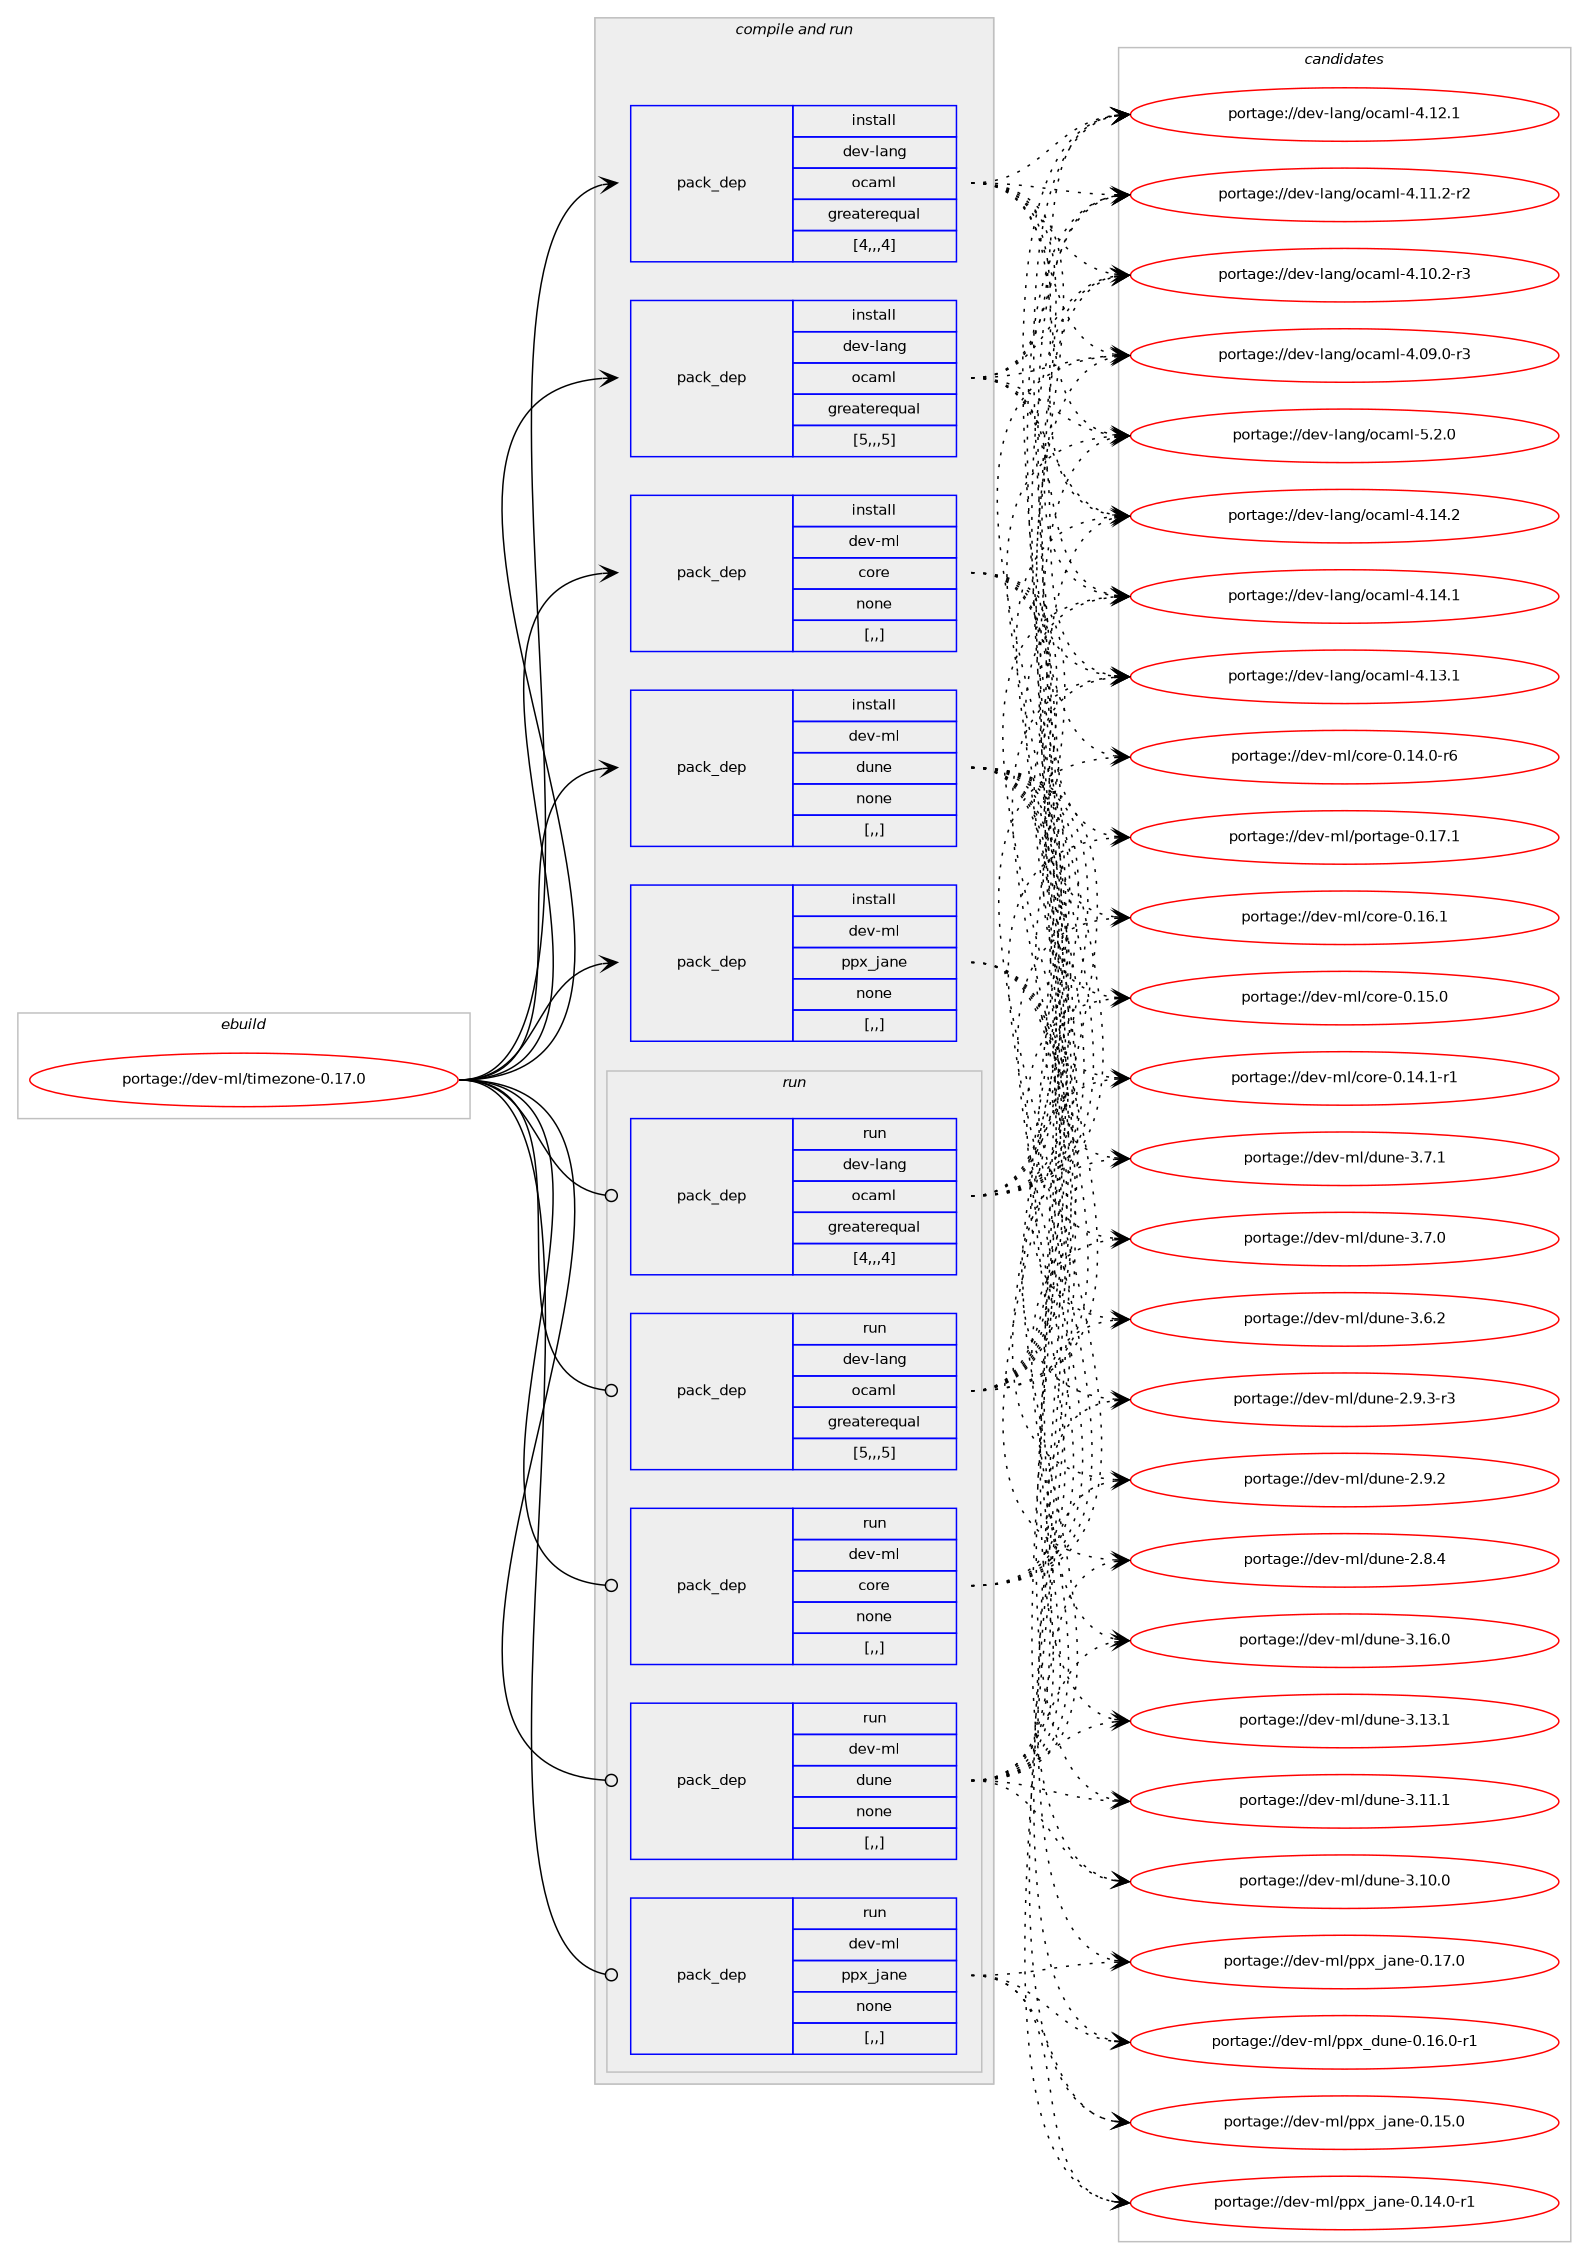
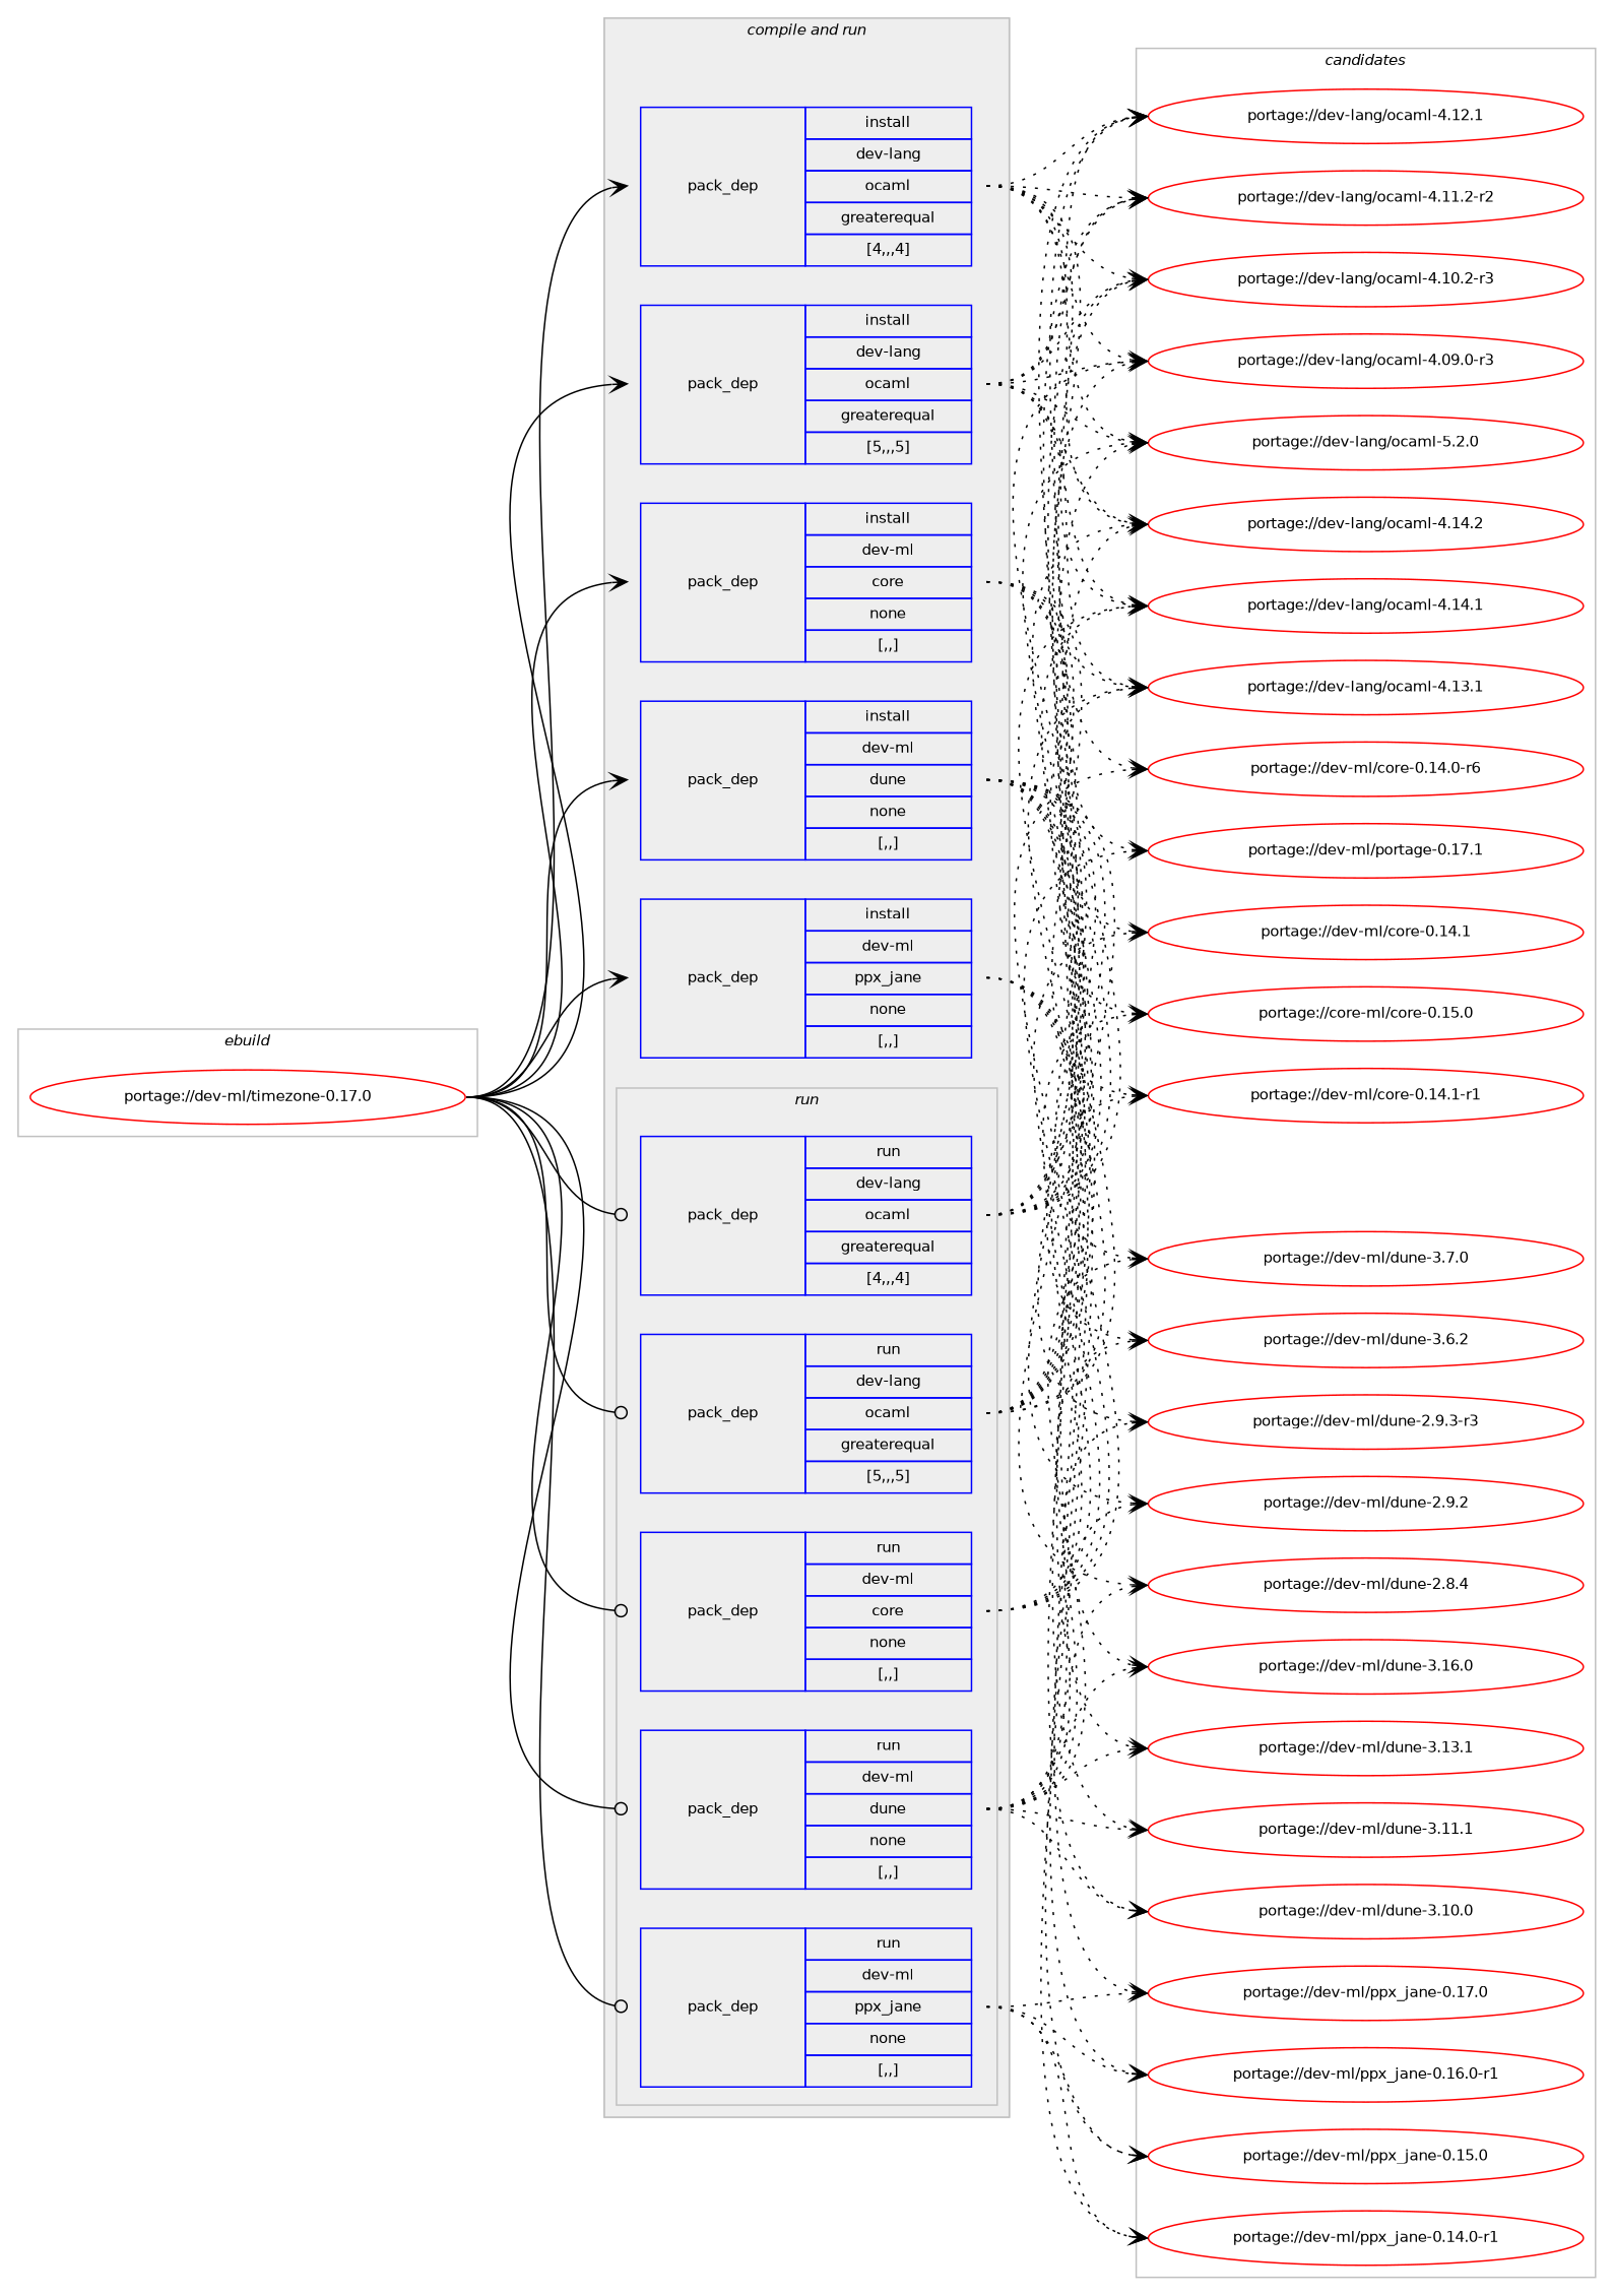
  digraph {
    compound=true
    concentrate=true
    fontname=Helvetica
    fontsize=10
    newrank=true
    rankdir=LR
    ranksep=1.5
    node [color=red fontname=Helvetica fontsize=10]
    edge [arrowhead=vee headport=w style=dotted tailport=e weight=100]
    n1 [label="portage://dev-ml/timezone-0.17.0" width=4]
    n2 [color=blue label=<<TABLE BORDER="0" CELLBORDER="1" CELLSPACING="0" CELLPADDING="4" WIDTH="220"><TR><TD ROWSPAN="6" CELLPADDING="30">pack_dep</TD></TR><TR><TD WIDTH="110">install</TD></TR><TR><TD>dev-lang</TD></TR><TR><TD>ocaml</TD></TR><TR><TD>greaterequal</TD></TR><TR><TD>[4,,,4]</TD></TR></TABLE>> shape=none]
    n3 [color=blue label=<<TABLE BORDER="0" CELLBORDER="1" CELLSPACING="0" CELLPADDING="4" WIDTH="220"><TR><TD ROWSPAN="6" CELLPADDING="30">pack_dep</TD></TR><TR><TD WIDTH="110">install</TD></TR><TR><TD>dev-lang</TD></TR><TR><TD>ocaml</TD></TR><TR><TD>greaterequal</TD></TR><TR><TD>[5,,,5]</TD></TR></TABLE>> shape=none]
    n4 [color=blue label=<<TABLE BORDER="0" CELLBORDER="1" CELLSPACING="0" CELLPADDING="4" WIDTH="220"><TR><TD ROWSPAN="6" CELLPADDING="30">pack_dep</TD></TR><TR><TD WIDTH="110">install</TD></TR><TR><TD>dev-ml</TD></TR><TR><TD>core</TD></TR><TR><TD>none</TD></TR><TR><TD>[,,]</TD></TR></TABLE>> shape=none]
    n5 [color=blue label=<<TABLE BORDER="0" CELLBORDER="1" CELLSPACING="0" CELLPADDING="4" WIDTH="220"><TR><TD ROWSPAN="6" CELLPADDING="30">pack_dep</TD></TR><TR><TD WIDTH="110">install</TD></TR><TR><TD>dev-ml</TD></TR><TR><TD>dune</TD></TR><TR><TD>none</TD></TR><TR><TD>[,,]</TD></TR></TABLE>> shape=none]
    n6 [color=blue label=<<TABLE BORDER="0" CELLBORDER="1" CELLSPACING="0" CELLPADDING="4" WIDTH="220"><TR><TD ROWSPAN="6" CELLPADDING="30">pack_dep</TD></TR><TR><TD WIDTH="110">install</TD></TR><TR><TD>dev-ml</TD></TR><TR><TD>ppx_jane</TD></TR><TR><TD>none</TD></TR><TR><TD>[,,]</TD></TR></TABLE>> shape=none]
    n7 [color=blue label=<<TABLE BORDER="0" CELLBORDER="1" CELLSPACING="0" CELLPADDING="4" WIDTH="220"><TR><TD ROWSPAN="6" CELLPADDING="30">pack_dep</TD></TR><TR><TD WIDTH="110">run</TD></TR><TR><TD>dev-lang</TD></TR><TR><TD>ocaml</TD></TR><TR><TD>greaterequal</TD></TR><TR><TD>[4,,,4]</TD></TR></TABLE>> shape=none]
    n8 [color=blue label=<<TABLE BORDER="0" CELLBORDER="1" CELLSPACING="0" CELLPADDING="4" WIDTH="220"><TR><TD ROWSPAN="6" CELLPADDING="30">pack_dep</TD></TR><TR><TD WIDTH="110">run</TD></TR><TR><TD>dev-lang</TD></TR><TR><TD>ocaml</TD></TR><TR><TD>greaterequal</TD></TR><TR><TD>[5,,,5]</TD></TR></TABLE>> shape=none]
    n9 [color=blue label=<<TABLE BORDER="0" CELLBORDER="1" CELLSPACING="0" CELLPADDING="4" WIDTH="220"><TR><TD ROWSPAN="6" CELLPADDING="30">pack_dep</TD></TR><TR><TD WIDTH="110">run</TD></TR><TR><TD>dev-ml</TD></TR><TR><TD>core</TD></TR><TR><TD>none</TD></TR><TR><TD>[,,]</TD></TR></TABLE>> shape=none]
    n10 [color=blue label=<<TABLE BORDER="0" CELLBORDER="1" CELLSPACING="0" CELLPADDING="4" WIDTH="220"><TR><TD ROWSPAN="6" CELLPADDING="30">pack_dep</TD></TR><TR><TD WIDTH="110">run</TD></TR><TR><TD>dev-ml</TD></TR><TR><TD>dune</TD></TR><TR><TD>none</TD></TR><TR><TD>[,,]</TD></TR></TABLE>> shape=none]
    n11 [color=blue label=<<TABLE BORDER="0" CELLBORDER="1" CELLSPACING="0" CELLPADDING="4" WIDTH="220"><TR><TD ROWSPAN="6" CELLPADDING="30">pack_dep</TD></TR><TR><TD WIDTH="110">run</TD></TR><TR><TD>dev-ml</TD></TR><TR><TD>ppx_jane</TD></TR><TR><TD>none</TD></TR><TR><TD>[,,]</TD></TR></TABLE>> shape=none]
    n12 [label="portage://dev-lang/ocaml-5.2.0" width=4]
    n13 [label="portage://dev-lang/ocaml-4.14.2" width=4]
    n14 [label="portage://dev-lang/ocaml-4.14.1" width=4]
    n15 [label="portage://dev-lang/ocaml-4.13.1" width=4]
    n16 [label="portage://dev-lang/ocaml-4.12.1" width=4]
    n17 [label="portage://dev-lang/ocaml-4.11.2-r2" width=4]
    n18 [label="portage://dev-lang/ocaml-4.10.2-r3" width=4]
    n19 [label="portage://dev-lang/ocaml-4.09.0-r3" width=4]
    n20 [label="portage://dev-ml/portage-0.17.1" width=4]
-   n21 [label="portage://dev-ml/core-0.16.1" width=4]
-   n22 [label="portage://dev-ml/core-0.15.0" width=4]
+   n21 [label="portage://dev-ml/core-0.14.1" width=4]
+   n22 [label="portage://core-ml/core-0.15.0" width=4]
    n23 [label="portage://dev-ml/core-0.14.1-r1" width=4]
    n24 [label="portage://dev-ml/core-0.14.0-r6" width=4]
    n25 [label="portage://dev-ml/dune-3.16.0" width=4]
    n26 [label="portage://dev-ml/dune-3.13.1" width=4]
    n27 [label="portage://dev-ml/dune-3.11.1" width=4]
    n28 [label="portage://dev-ml/dune-3.10.0" width=4]
-   n29 [label="portage://dev-ml/dune-3.7.1" width=4]
    n30 [label="portage://dev-ml/dune-3.7.0" width=4]
    n31 [label="portage://dev-ml/dune-3.6.2" width=4]
    n32 [label="portage://dev-ml/dune-2.9.3-r3" width=4]
    n33 [label="portage://dev-ml/dune-2.9.2" width=4]
    n34 [label="portage://dev-ml/dune-2.8.4" width=4]
    n35 [label="portage://dev-ml/ppx_jane-0.17.0" width=4]
-   n36 [label="portage://dev-ml/ppx_dune-0.16.0-r1" width=4]
+   n36 [label="portage://dev-ml/ppx_jane-0.16.0-r1" width=4]
    n37 [label="portage://dev-ml/ppx_jane-0.15.0" width=4]
    n38 [label="portage://dev-ml/ppx_jane-0.14.0-r1" width=4]
    subgraph cluster_1 {
      color=gray
      label=<<i>ebuild</i>>
      n1
    }
    subgraph cluster_2 {
      color=gray
      label=<<i>dependencies</i>>
      subgraph cluster_3 {
        color=gray
        fillcolor="#eeeeee"
        label=<<i>compile</i>>
        style=filled
        subgraph sub_4 {
          color=gray
          fillcolor="#eeeeee"
          label=<<i>compile</i>>
          style=filled
          n2
        }
        subgraph sub_5 {
          color=gray
          fillcolor="#eeeeee"
          label=<<i>compile</i>>
          style=filled
          n3
        }
        subgraph sub_6 {
          color=gray
          fillcolor="#eeeeee"
          label=<<i>compile</i>>
          style=filled
          n4
        }
        subgraph sub_7 {
          color=gray
          fillcolor="#eeeeee"
          label=<<i>compile</i>>
          style=filled
          n5
        }
        subgraph sub_8 {
          color=gray
          fillcolor="#eeeeee"
          label=<<i>compile</i>>
          style=filled
          n6
        }
      }
      subgraph cluster_9 {
        color=gray
        fillcolor="#eeeeee"
        label=<<i>compile and run</i>>
        style=filled
      }
      subgraph cluster_10 {
        color=gray
        fillcolor="#eeeeee"
        label=<<i>run</i>>
        style=filled
        subgraph sub_11 {
          color=gray
          fillcolor="#eeeeee"
          label=<<i>run</i>>
          style=filled
          n7
        }
        subgraph sub_12 {
          color=gray
          fillcolor="#eeeeee"
          label=<<i>run</i>>
          style=filled
          n8
        }
        subgraph sub_13 {
          color=gray
          fillcolor="#eeeeee"
          label=<<i>run</i>>
          style=filled
          n9
        }
        subgraph sub_14 {
          color=gray
          fillcolor="#eeeeee"
          label=<<i>run</i>>
          style=filled
          n10
        }
        subgraph sub_15 {
          color=gray
          fillcolor="#eeeeee"
          label=<<i>run</i>>
          style=filled
          n11
        }
      }
    }
    subgraph cluster_16 {
      color=gray
      label=<<i>candidates</i>>
      rank=same
      subgraph sub_17 {
        color=black
        label=<<i>candidates</i>>
        nodesep=1
        rank=same
        n12
        n13
        n14
        n15
        n16
        n17
        n18
        n19
      }
      subgraph sub_18 {
        color=black
        label=<<i>candidates</i>>
        nodesep=1
        rank=same
        n12
        n13
        n14
        n15
        n16
        n17
        n18
        n19
      }
      subgraph sub_19 {
        color=black
        label=<<i>candidates</i>>
        nodesep=1
        rank=same
        n12
        n13
        n14
        n15
        n16
        n17
        n18
        n19
      }
      subgraph sub_20 {
        color=black
        label=<<i>candidates</i>>
        nodesep=1
        rank=same
        n20
        n21
        n22
        n23
        n24
      }
      subgraph sub_21 {
        color=black
        label=<<i>candidates</i>>
        nodesep=1
        rank=same
        n25
        n26
        n27
        n28
-       n29
        n30
        n31
        n32
        n33
        n34
      }
      subgraph sub_22 {
        color=black
        label=<<i>candidates</i>>
        nodesep=1
        rank=same
        n35
        n36
        n37
        n38
      }
      subgraph sub_23 {
        color=black
        label=<<i>candidates</i>>
        nodesep=1
        rank=same
        n12
        n13
        n14
        n15
        n16
        n17
        n18
        n19
      }
      subgraph sub_24 {
        color=black
        label=<<i>candidates</i>>
        nodesep=1
        rank=same
        n20
        n21
        n22
        n23
        n24
      }
      subgraph sub_25 {
        color=black
        label=<<i>candidates</i>>
        nodesep=1
        rank=same
        n25
        n26
        n27
        n28
-       n29
        n30
        n31
        n32
        n33
        n34
      }
      subgraph sub_26 {
        color=black
        label=<<i>candidates</i>>
        nodesep=1
        rank=same
        n35
        n36
        n37
        n38
      }
    }
    n1 -> n2 [style=solid weight=20]
    n1 -> n3 [style=solid weight=20]
    n1 -> n4 [style=solid weight=20]
    n1 -> n5 [style=solid weight=20]
    n1 -> n6 [style=solid weight=20]
    n1 -> n7 [arrowhead=odot style=solid weight=20]
    n1 -> n8 [arrowhead=odot style=solid weight=20]
    n1 -> n9 [arrowhead=odot style=solid weight=20]
    n1 -> n10 [arrowhead=odot style=solid weight=20]
    n1 -> n11 [arrowhead=odot style=solid weight=20]
    n2 -> n12
    n2 -> n13
    n2 -> n14
    n2 -> n15
    n2 -> n16
    n2 -> n17
    n2 -> n18
    n2 -> n19
    n3 -> n12
    n3 -> n13
    n3 -> n14
    n3 -> n15
    n3 -> n16
    n3 -> n17
    n3 -> n18
    n3 -> n19
    n4 -> n20
    n4 -> n21
    n4 -> n22
    n4 -> n23
    n4 -> n24
    n5 -> n25
    n5 -> n26
    n5 -> n27
    n5 -> n28
-   n5 -> n29
    n5 -> n30
    n5 -> n31
    n5 -> n32
    n5 -> n33
    n5 -> n34
    n6 -> n35
    n6 -> n36
    n6 -> n37
    n6 -> n38
    n7 -> n12
    n7 -> n13
    n7 -> n14
    n7 -> n15
    n7 -> n16
    n7 -> n17
    n7 -> n18
    n7 -> n19
    n8 -> n12
    n8 -> n13
    n8 -> n14
    n8 -> n15
    n8 -> n16
    n8 -> n17
    n8 -> n18
    n8 -> n19
    n9 -> n20
    n9 -> n21
    n9 -> n22
    n9 -> n23
    n9 -> n24
    n10 -> n25
    n10 -> n26
    n10 -> n27
    n10 -> n28
-   n10 -> n29
    n10 -> n30
    n10 -> n31
    n10 -> n32
    n10 -> n33
    n10 -> n34
    n11 -> n35
    n11 -> n36
    n11 -> n37
    n11 -> n38
  }
